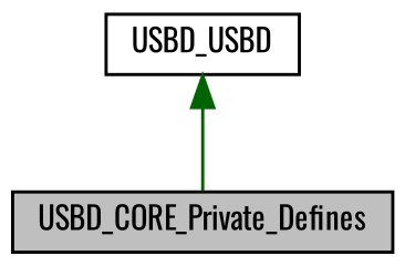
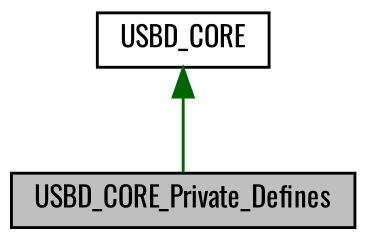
  digraph {
    rankdir=TB
    fontname=Oswald
    node [color=black fontname=Oswald fontsize=10 shape=record style=filled]
-   n1 [fillcolor=white height=0.2 label=USBD_USBD width=0.4]
+   n1 [fillcolor=white height=0.2 label=USBD_CORE width=0.4]
    n2 [fillcolor=grey75 fontcolor=black height=0.2 label=USBD_CORE_Private_Defines width=0.4]
    n1 -> n2 [dir=back fontname=Oswald fontsize=10 labelfontname=Helvetica labelfontsize=10 shape=plaintext style=solid color=darkgreen]
  }
